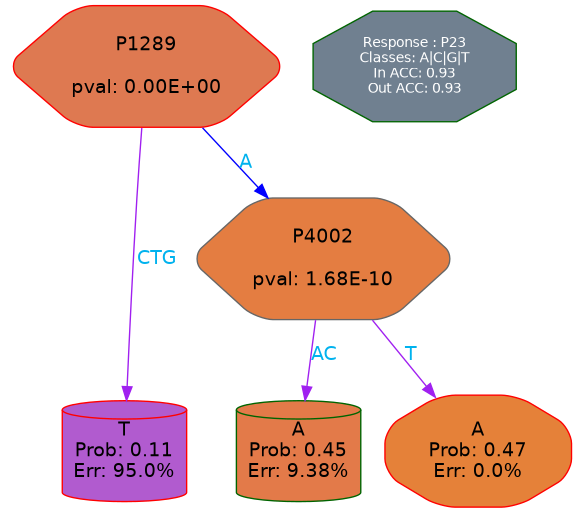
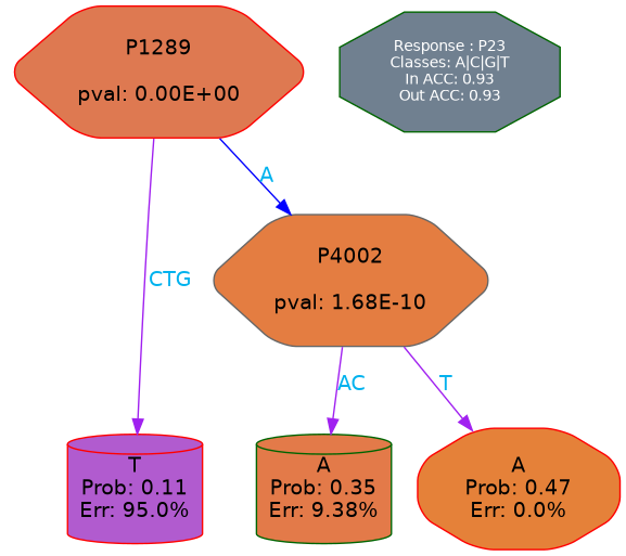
  digraph {
    ranksep=equally
    splines=polylines
    node [color=red fontname=helvetica shape=cylinder style="filled, rounded"]
    edge [color=purple fontcolor=deepskyblue2 fontname=helvetica]
-   n1 [color=darkgreen fillcolor="#e37a49" label="A\nProb: 0.45\nErr: 9.38%"]
+   n1 [color=darkgreen fillcolor="#e37a49" label="A\nProb: 0.35\nErr: 9.38%"]
    n2 [fillcolor="#e58139" label="A\nProb: 0.47\nErr: 0.0%" shape=octagon]
    n3 [fillcolor="#b15bcf" label="T\nProb: 0.11\nErr: 95.0%"]
    n4 [align=left color=darkgreen fillcolor=slategray fontcolor=white fontsize=10 label="Response : P23\nClasses: A|C|G|T\nIn ACC: 0.93\nOut ACC: 0.93\n" shape=octagon style=filled]
    n5 [fillcolor="#de7951" label="P1289\n\npval: 0.00E+00" shape=hexagon]
    n6 [color=gray40 fillcolor="#e47d41" label="P4002\n\npval: 1.68E-10" shape=hexagon]
    subgraph sub_1 {
      rank=same
      n1
      n2
      n3
    }
    subgraph sub_2 {
      rank=same
      n4
      n5
    }
    n5 -> n3 [label=CTG]
    n5 -> n6 [color=blue label=A]
    n6 -> n1 [label=AC]
    n6 -> n2 [label=T]
  }
